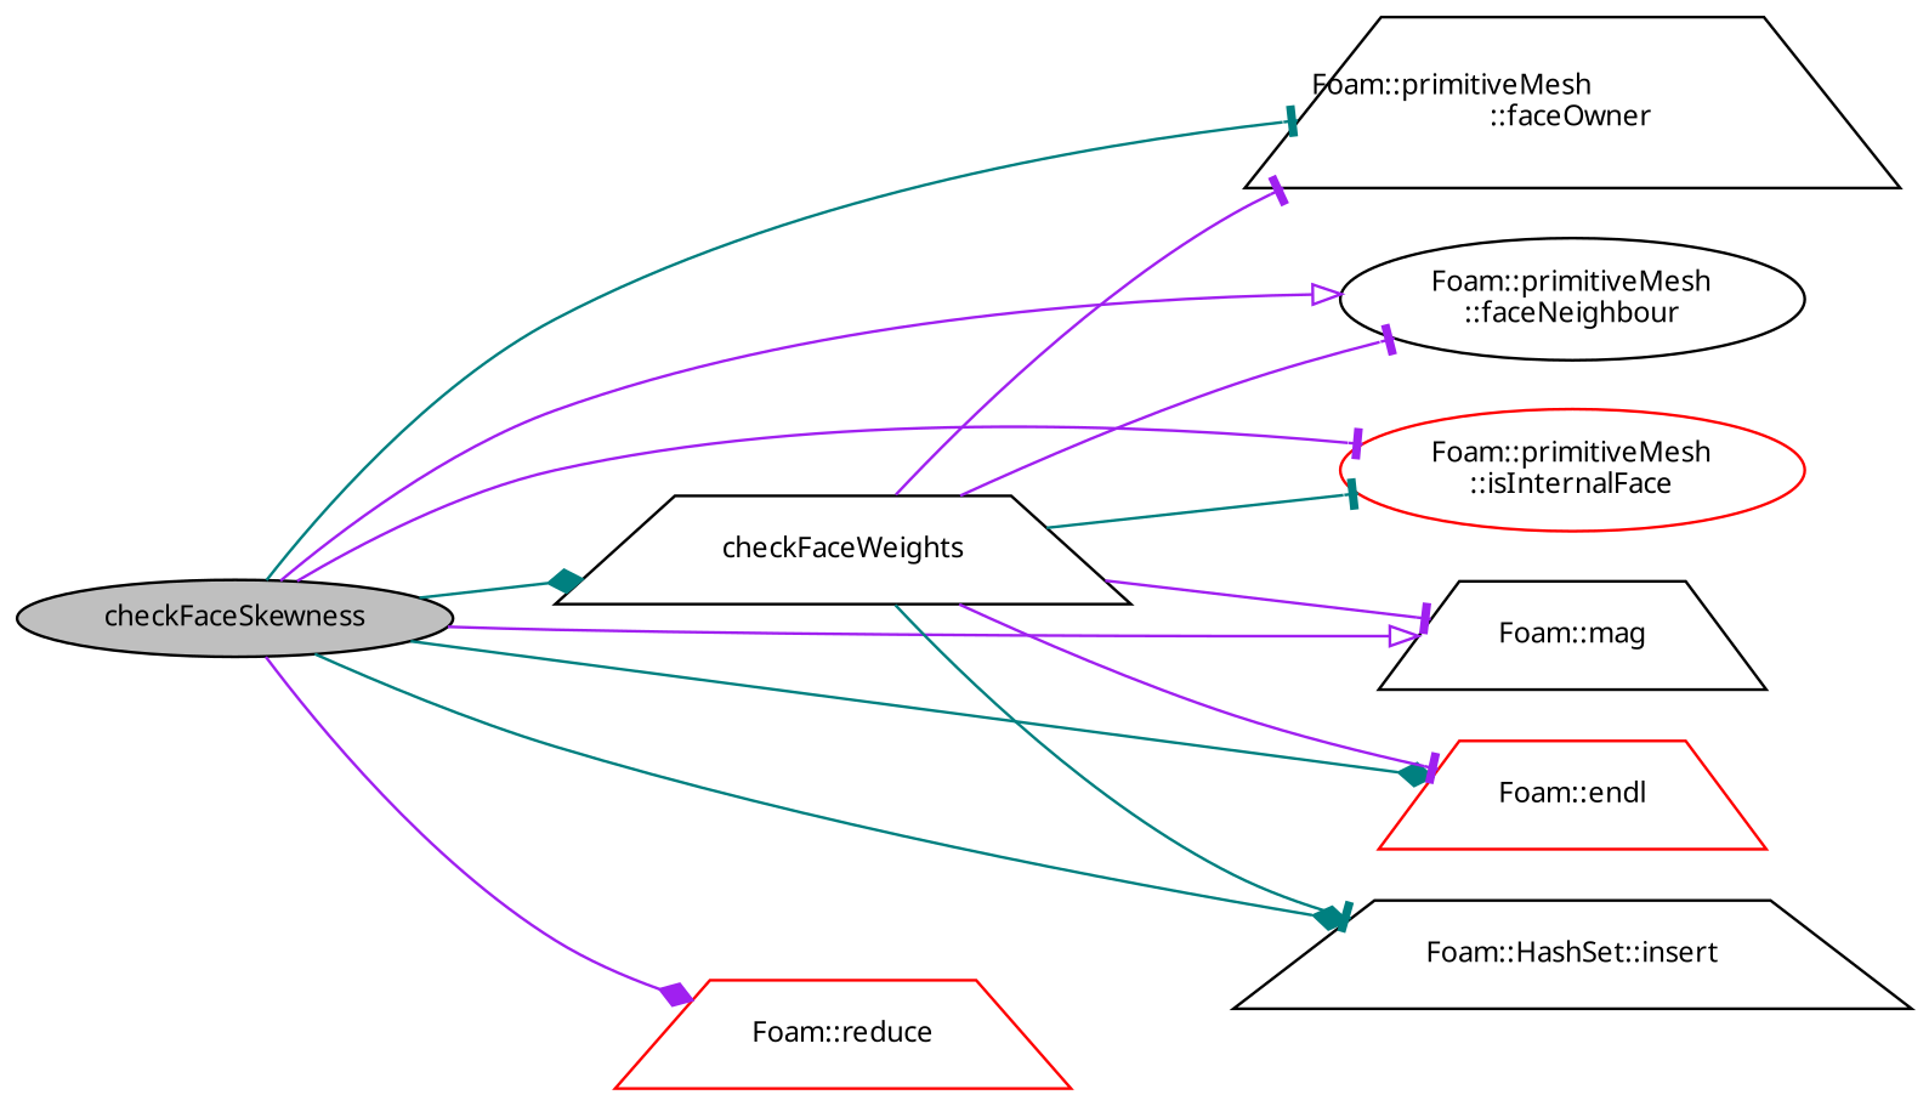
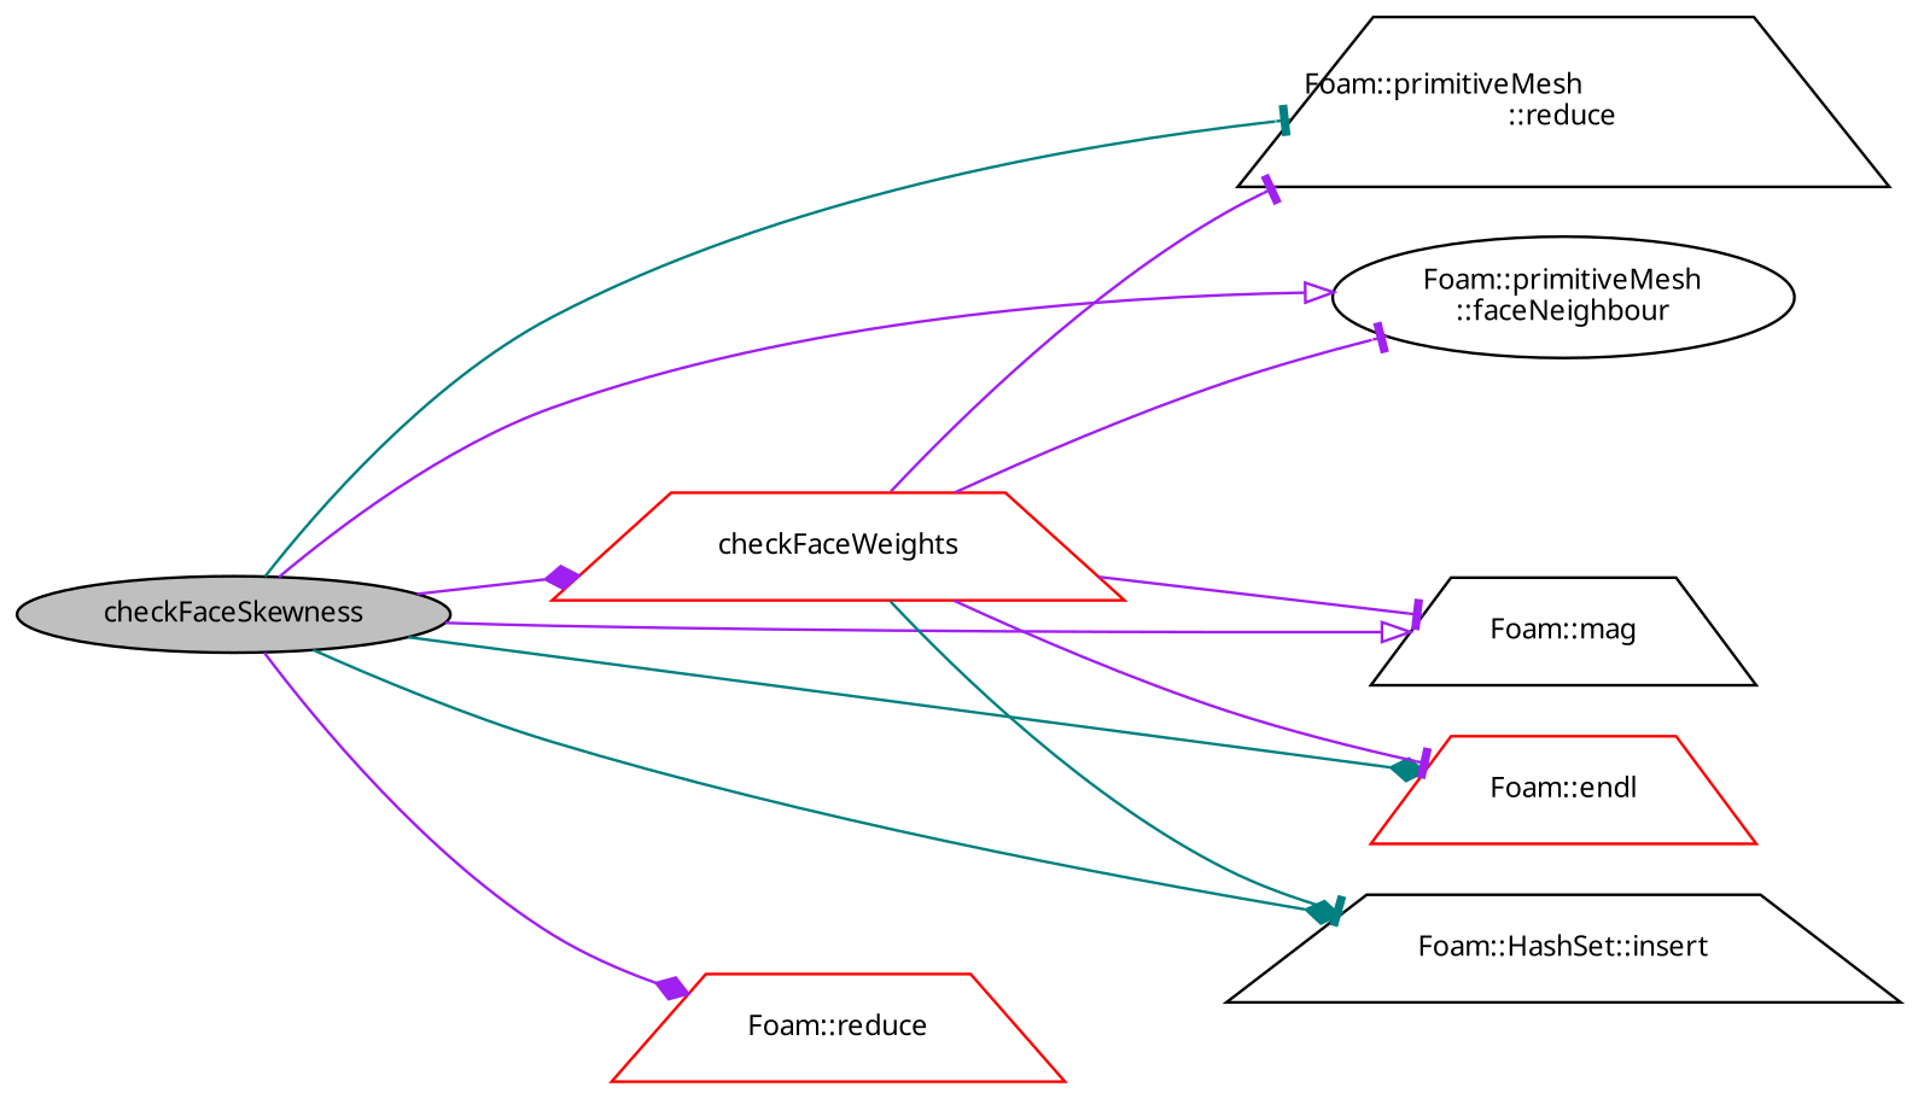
  digraph {
    fontname="Noto Sans"
    rankdir=LR
    node [color=black fontname="Noto Sans" fontsize=10 shape=trapezium]
    edge [arrowhead=tee color=purple fontname="Noto Sans" fontsize=10 labelfontname=Helvetica labelfontsize=10 style=solid]
    n1 [fillcolor=grey75 fontcolor=black height=0.2 label=checkFaceSkewness shape=ellipse style=filled width=0.4]
-   n2 [height=0.2 label=checkFaceWeights width=0.4]
-   n3 [height=0.2 label="Foam::primitiveMesh\l::faceOwner" width=0.4]
+   n2 [color=red height=0.2 label=checkFaceWeights width=0.4]
+   n3 [height=0.2 label="Foam::primitiveMesh\l::reduce" width=0.4]
    n4 [height=0.2 label="Foam::primitiveMesh\l::faceNeighbour" shape=ellipse width=0.4]
-   n5 [color=red height=0.2 label="Foam::primitiveMesh\l::isInternalFace" shape=ellipse width=0.4]
    n6 [height=0.2 label="Foam::mag" width=0.4]
    n7 [color=red height=0.2 label="Foam::endl" width=0.4]
    n8 [height=0.2 label="Foam::HashSet::insert" width=0.4]
    n9 [color=red height=0.2 label="Foam::reduce" width=0.4]
-   n1 -> n2 [arrowhead=diamond color=teal]
+   n1 -> n2 [arrowhead=diamond]
    n1 -> n3 [color=teal]
    n1 -> n4 [arrowhead=onormal]
-   n1 -> n5
    n1 -> n6 [arrowhead=onormal]
    n1 -> n7 [arrowhead=diamond color=teal]
    n1 -> n8 [arrowhead=diamond color=teal]
    n1 -> n9 [arrowhead=diamond]
    n2 -> n3
    n2 -> n4
-   n2 -> n5 [color=teal]
    n2 -> n6
    n2 -> n7
    n2 -> n8 [color=teal]
  }
